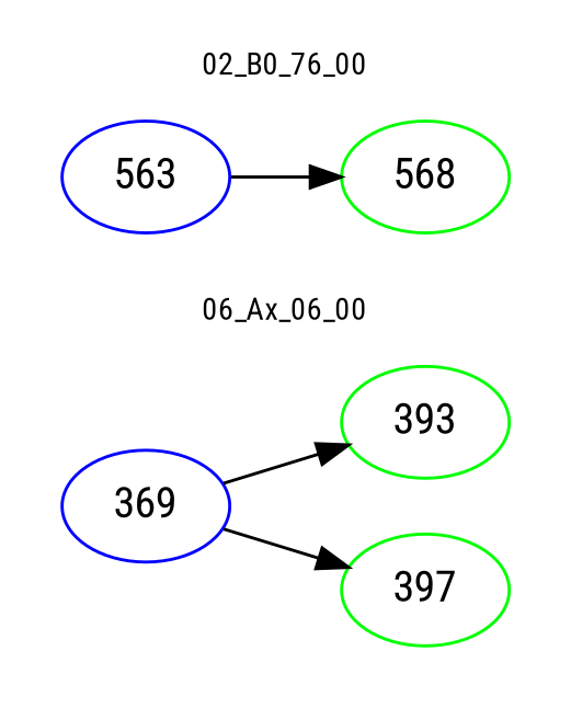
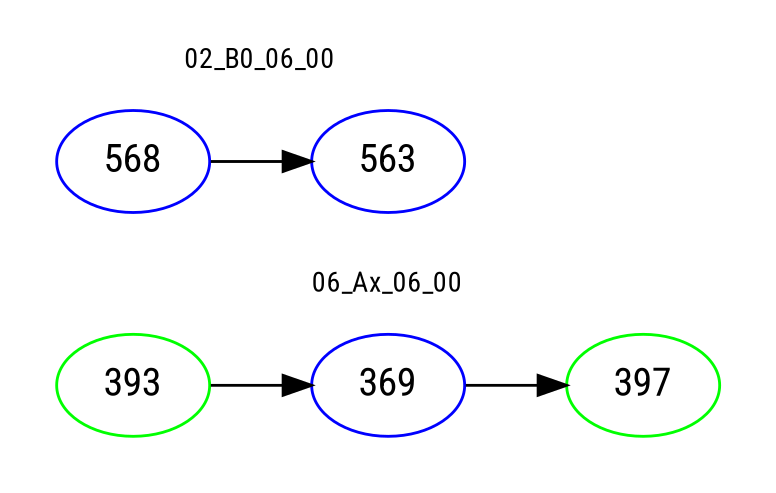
  digraph {
    fontname="Roboto Condensed"
    rankdir=LR
    node [color=green fontname="Roboto Condensed"]
    edge [color=black fontname="Roboto Condensed"]
    n1 [color=blue label=369]
    n2 [label=397]
    n3 [label=393]
    n4 [color=blue label=563]
-   n5 [label=568]
+   n5 [color=blue label=568]
    subgraph cluster_1 {
      color=white
      fontsize=10
      label="06_Ax_06_00"
      n1
      n2
      n3
    }
    subgraph cluster_2 {
      color=white
      fontsize=10
-     label="02_B0_76_00"
+     label="02_B0_06_00"
      n4
      n5
    }
    n1 -> n2
-   n1 -> n3
-   n4 -> n5
+   n3 -> n1
+   n5 -> n4
  }
